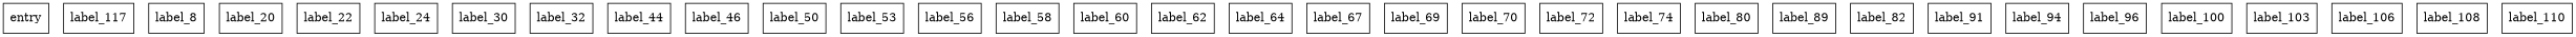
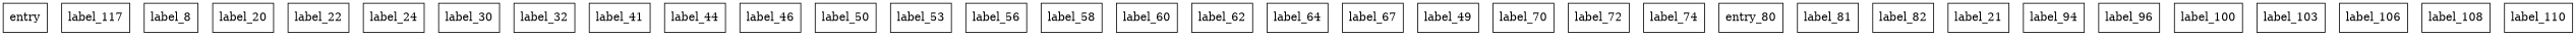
  digraph {
    fontname="DejaVu Serif"
    node [shape=rectangle fontname="DejaVu Serif"]
    entry
    label_117
    label_8
    label_20
    label_22
    label_24
    label_30
    label_32
+   label_41
    label_44
    label_46
    label_50
    label_53
    label_56
    label_58
    label_60
    label_62
    label_64
    label_67
-   label_69
+   label_69 [label=label_49]
    label_70
    label_72
    label_74
-   label_80
-   label_81 [label=label_89]
+   label_80 [label=entry_80]
+   label_81
    label_82
-   label_91
+   label_91 [label=label_21]
    label_94
    label_96
    label_100
    label_103
    label_106
    label_108
    label_110
  }
